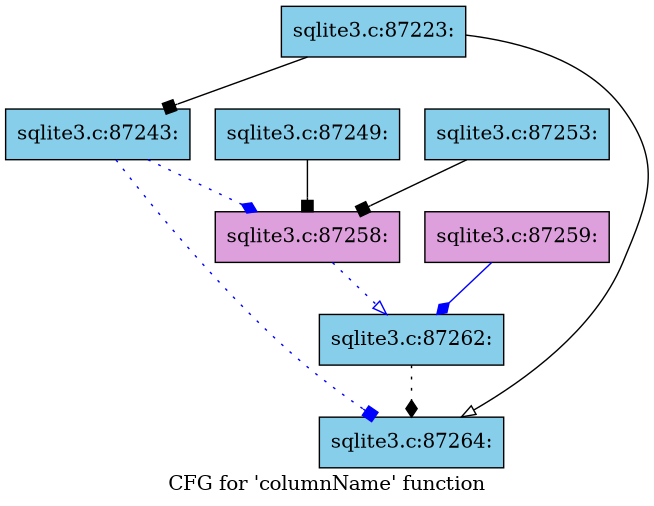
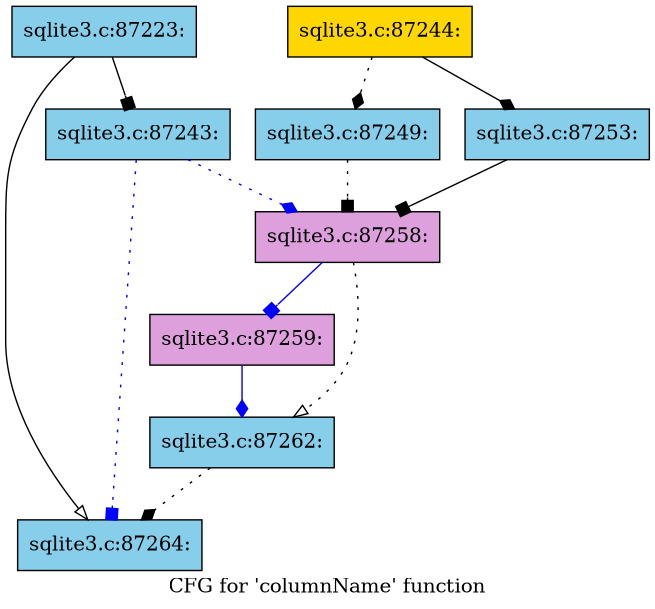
  digraph {
    label="CFG for 'columnName' function"
    node [fillcolor=skyblue shape=record style=filled]
    edge [arrowhead=box color=black style=solid]
    n1 [label="{sqlite3.c:87223:}"]
    n2 [label="{sqlite3.c:87243:}"]
    n3 [label="{sqlite3.c:87264:}"]
    n4 [fillcolor=plum label="{sqlite3.c:87258:}"]
+   n5 [fillcolor=gold label="{sqlite3.c:87244:}"]
    n6 [label="{sqlite3.c:87249:}"]
    n7 [label="{sqlite3.c:87253:}"]
    n8 [fillcolor=plum label="{sqlite3.c:87259:}"]
    n9 [label="{sqlite3.c:87262:}"]
    n1 -> n2
    n1 -> n3 [arrowhead=onormal]
    n2 -> n3 [color=blue style=dotted]
    n2 -> n4 [arrowhead=diamond color=blue style=dotted]
-   n4 -> n9 [arrowhead=onormal color=blue style=dotted]
-   n6 -> n4
+   n4 -> n8 [color=blue]
+   n4 -> n9 [arrowhead=onormal style=dotted]
+   n5 -> n6 [arrowhead=diamond style=dotted]
+   n5 -> n7 [arrowhead=diamond]
+   n6 -> n4 [style=dotted]
    n7 -> n4
    n8 -> n9 [arrowhead=diamond color=blue]
    n9 -> n3 [arrowhead=diamond style=dotted]
  }
